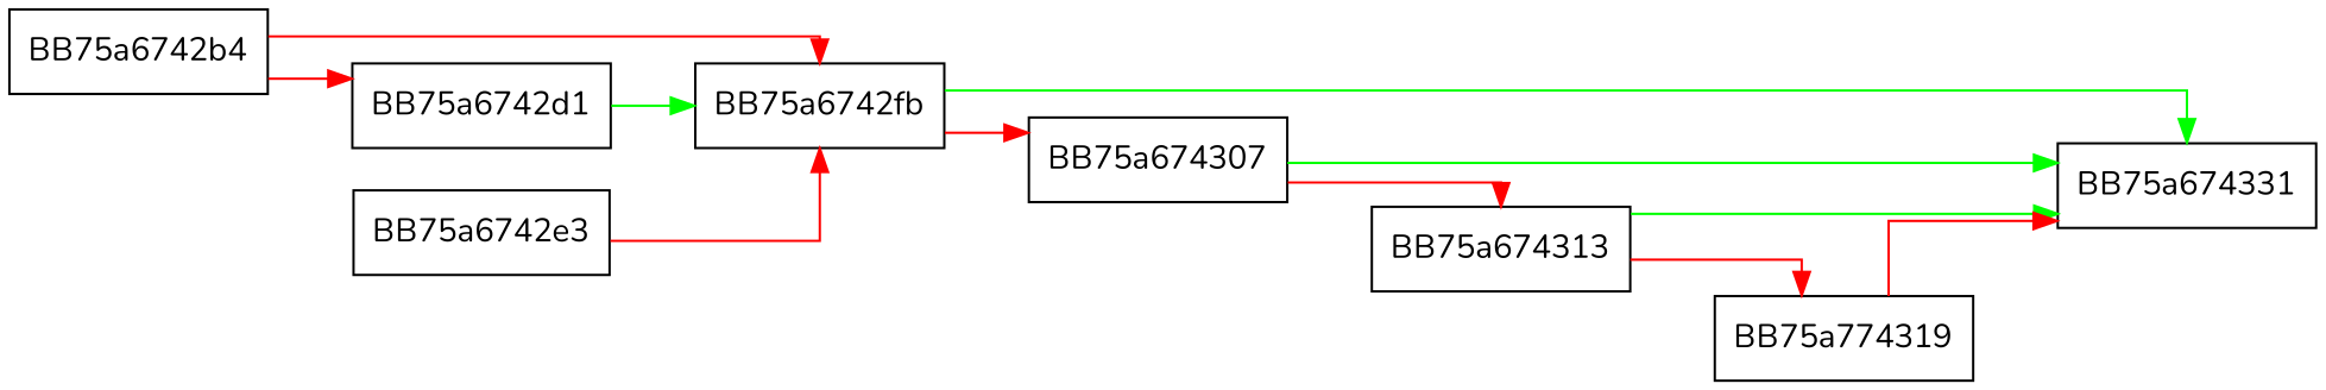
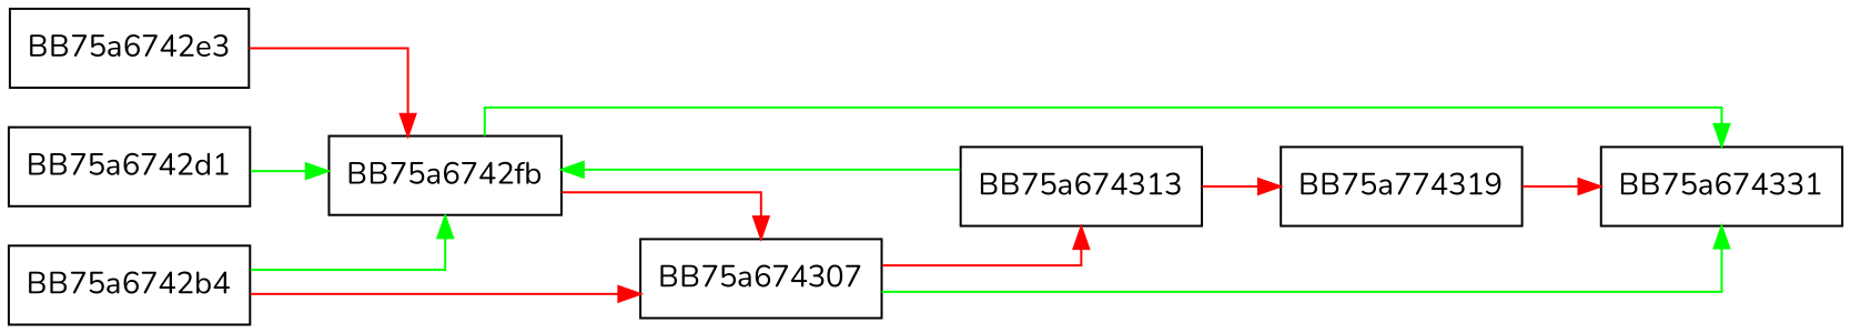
  digraph {
    fontname=Nunito
    rankdir=LR
    splines=ortho
    node [fontname=Nunito shape=box]
    edge [color=red fontname=Nunito]
    BB75a6742b4
    BB75a6742fb
    BB75a6742d1
    BB75a674331
    BB75a674307
    BB75a674313
    BB75a6742e3
    n8 [label=BB75a774319]
-   BB75a6742b4 -> BB75a6742fb
-   BB75a6742b4 -> BB75a6742d1
+   BB75a6742b4 -> BB75a6742fb [color=green]
+   BB75a6742b4 -> BB75a674307
    BB75a6742fb -> BB75a674331 [color=green]
    BB75a6742fb -> BB75a674307
    BB75a6742d1 -> BB75a6742fb [color=green]
    BB75a674307 -> BB75a674331 [color=green]
    BB75a674307 -> BB75a674313
-   BB75a674313 -> BB75a674331 [color=green]
+   BB75a674313 -> BB75a6742fb [color=green]
    BB75a674313 -> n8
    BB75a6742e3 -> BB75a6742fb
    n8 -> BB75a674331
  }
